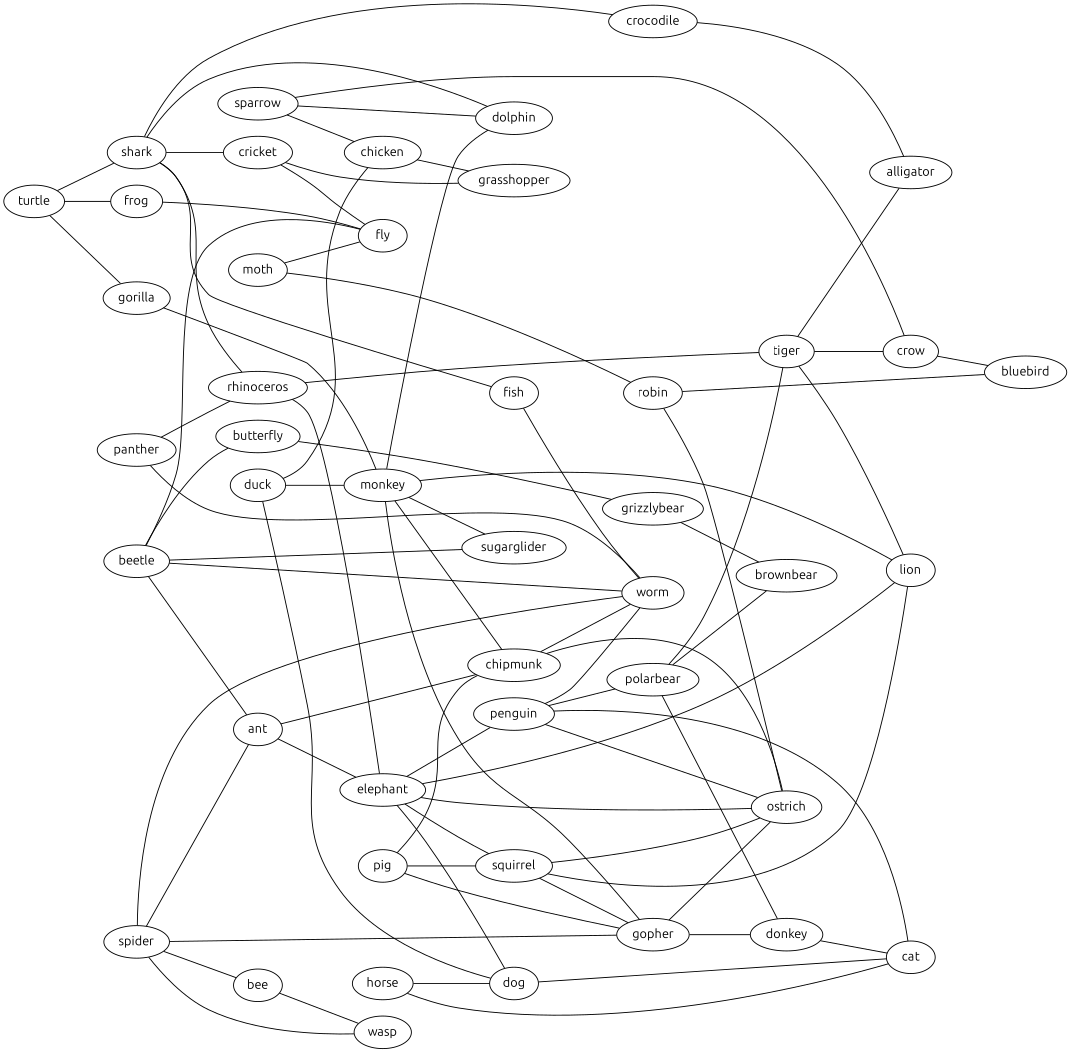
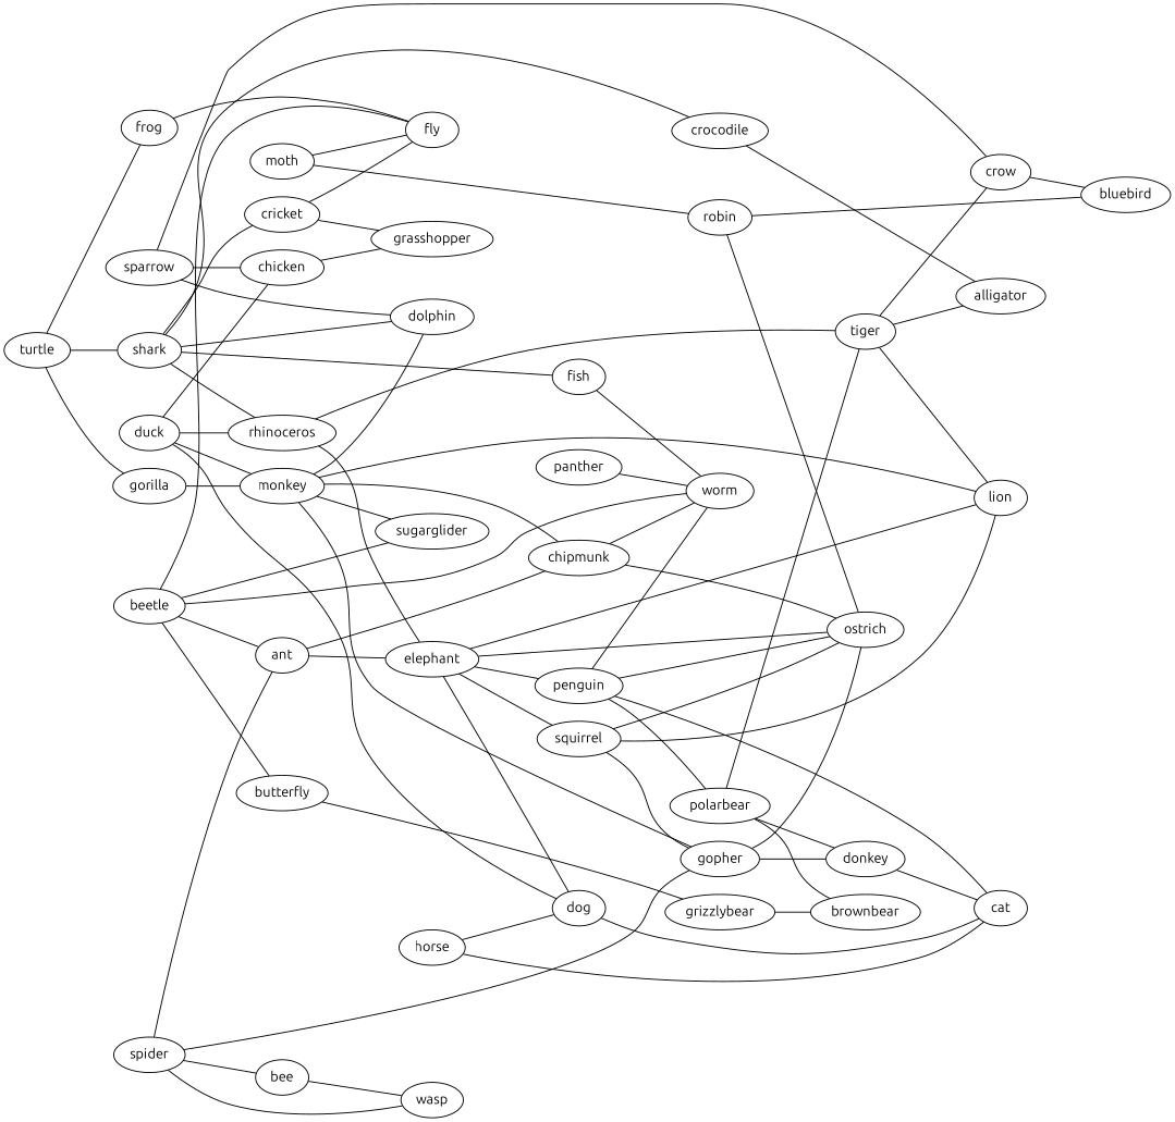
  strict graph {
    fontname=Ubuntu
    rankdir=LR
    node [fontname=Ubuntu]
    edge [fontname=Ubuntu weight=1]
    turtle
    shark
    gorilla
    frog
    fish
    rhinoceros
    cricket
    dolphin
    crocodile
    monkey
    fly
    worm
    elephant
    tiger
    grasshopper
    alligator
    sugarglider
    chipmunk
    gopher
    lion
    ostrich
    squirrel
    dog
    penguin
    crow
    sparrow
    chicken
    bluebird
    moth
    robin
    panther
    beetle
    ant
    butterfly
    grizzlybear
    brownbear
    spider
    bee
    wasp
    donkey
    cat
-   pig
    polarbear
    duck
    horse
    turtle -- shark
    turtle -- gorilla
    turtle -- frog
    shark -- fish
    shark -- rhinoceros
    shark -- cricket
    shark -- dolphin
    shark -- crocodile
    gorilla -- monkey
    frog -- fly
    fish -- worm
    rhinoceros -- elephant
    rhinoceros -- tiger
    cricket -- fly
    cricket -- grasshopper
    crocodile -- alligator
    monkey -- dolphin
    monkey -- sugarglider
    monkey -- chipmunk
    monkey -- gopher
    monkey -- lion
    elephant -- lion
    elephant -- ostrich
    elephant -- squirrel
    elephant -- dog
    elephant -- penguin
    tiger -- alligator
    tiger -- lion
    tiger -- crow
    chipmunk -- worm
    chipmunk -- ostrich
    gopher -- ostrich
    gopher -- donkey
    squirrel -- gopher
    squirrel -- lion
    squirrel -- ostrich
    dog -- cat
    penguin -- worm
    penguin -- ostrich
    penguin -- cat
    penguin -- polarbear
    crow -- bluebird
    sparrow -- dolphin
    sparrow -- crow
    sparrow -- chicken
    chicken -- grasshopper
    moth -- fly
    moth -- robin
    robin -- ostrich
    robin -- bluebird
-   panther -- rhinoceros
+   duck -- rhinoceros
    panther -- worm
    beetle -- fly
    beetle -- worm
    beetle -- sugarglider
    beetle -- ant
    beetle -- butterfly
    ant -- elephant
    ant -- chipmunk
    butterfly -- grizzlybear
    grizzlybear -- brownbear
-   spider -- worm
    spider -- gopher
    spider -- ant
    spider -- bee
    spider -- wasp
    bee -- wasp
    donkey -- cat
-   pig -- chipmunk
-   pig -- gopher
-   pig -- squirrel
    polarbear -- tiger
    polarbear -- brownbear
    polarbear -- donkey
    duck -- monkey
    duck -- dog
    duck -- chicken
    horse -- dog
    horse -- cat
  }
